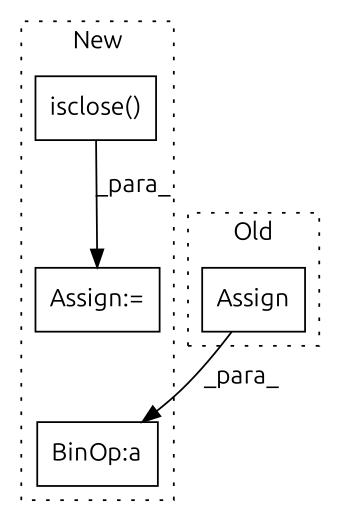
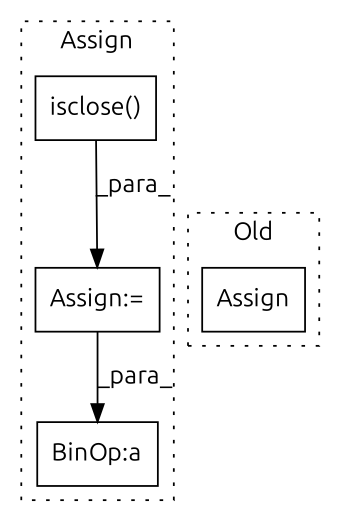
  digraph {
    fontname=Ubuntu
    node [fontname=Ubuntu l=3 shape=box]
    edge [fontname=Ubuntu]
    n1 [a=75 l="11,1" label="isclose()" s="1028,1093"]
    n2 [a=82 label="BinOp:a" s=1748]
    n3 [a=68 label="Assign:=" s=1006]
    n4 [a=63 l="26,0" label=Assign s="688,0"]
    subgraph cluster_1 {
-     label=New
+     label=Assign
      style=dotted
      n1
      n2
      n3
    }
    subgraph cluster_2 {
      label=Old
      style=dotted
      n4
    }
    n1 -> n3 [label=_para_]
-   n4 -> n2 [label=_para_]
+   n3 -> n2 [label=_para_]
  }
